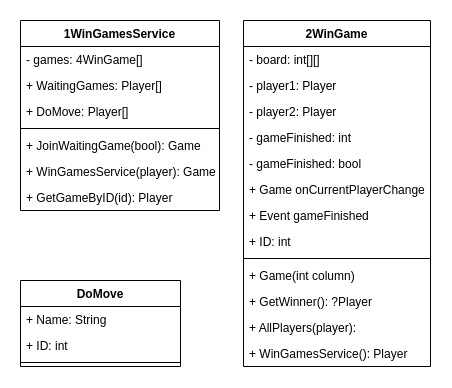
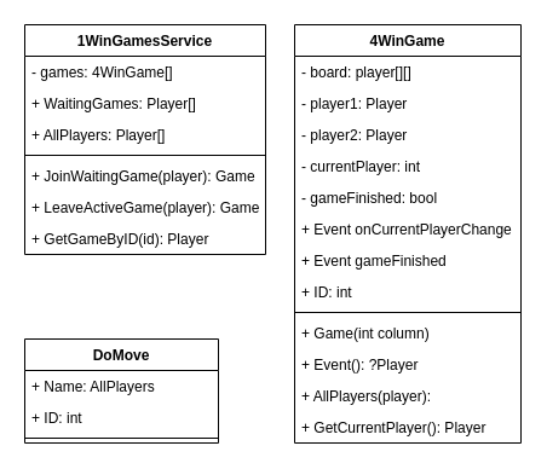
  <mxCell id="0" />
  <mxCell id="1" parent="0" />
- <mxCell id="2" value="2WinGame" style="swimlane;fontStyle=1;align=center;verticalAlign=top;childLayout=stackLayout;horizontal=1;startSize=26;horizontalStack=0;resizeParent=1;resizeParentMax=0;resizeLast=0;collapsible=1;marginBottom=0;" vertex="1" parent="1"><mxGeometry x="243" y="20" width="187" height="346" as="geometry" /></mxCell>
- <mxCell id="3" value="- board: int[][]&#10;" style="text;strokeColor=none;fillColor=none;align=left;verticalAlign=top;spacingLeft=4;spacingRight=4;overflow=hidden;rotatable=0;points=[[0,0.5],[1,0.5]];portConstraint=eastwest;" vertex="1" parent="2"><mxGeometry y="26" width="187" height="26" as="geometry" /></mxCell>
+ <mxCell id="2" value="4WinGame" style="swimlane;fontStyle=1;align=center;verticalAlign=top;childLayout=stackLayout;horizontal=1;startSize=26;horizontalStack=0;resizeParent=1;resizeParentMax=0;resizeLast=0;collapsible=1;marginBottom=0;" vertex="1" parent="1"><mxGeometry x="243" y="20" width="187" height="346" as="geometry" /></mxCell>
+ <mxCell id="3" value="- board: player[][]&#10;" style="text;strokeColor=none;fillColor=none;align=left;verticalAlign=top;spacingLeft=4;spacingRight=4;overflow=hidden;rotatable=0;points=[[0,0.5],[1,0.5]];portConstraint=eastwest;" vertex="1" parent="2"><mxGeometry y="26" width="187" height="26" as="geometry" /></mxCell>
  <mxCell id="4" value="- player1: Player" style="text;strokeColor=none;fillColor=none;align=left;verticalAlign=top;spacingLeft=4;spacingRight=4;overflow=hidden;rotatable=0;points=[[0,0.5],[1,0.5]];portConstraint=eastwest;" vertex="1" parent="2"><mxGeometry y="52" width="187" height="26" as="geometry" /></mxCell>
  <mxCell id="5" value="- player2: Player" style="text;strokeColor=none;fillColor=none;align=left;verticalAlign=top;spacingLeft=4;spacingRight=4;overflow=hidden;rotatable=0;points=[[0,0.5],[1,0.5]];portConstraint=eastwest;" vertex="1" parent="2"><mxGeometry y="78" width="187" height="26" as="geometry" /></mxCell>
- <mxCell id="6" value="- gameFinished: int" style="text;strokeColor=none;fillColor=none;align=left;verticalAlign=top;spacingLeft=4;spacingRight=4;overflow=hidden;rotatable=0;points=[[0,0.5],[1,0.5]];portConstraint=eastwest;" vertex="1" parent="2"><mxGeometry y="104" width="187" height="26" as="geometry" /></mxCell>
+ <mxCell id="6" value="- currentPlayer: int" style="text;strokeColor=none;fillColor=none;align=left;verticalAlign=top;spacingLeft=4;spacingRight=4;overflow=hidden;rotatable=0;points=[[0,0.5],[1,0.5]];portConstraint=eastwest;" vertex="1" parent="2"><mxGeometry y="104" width="187" height="26" as="geometry" /></mxCell>
  <mxCell id="7" value="- gameFinished: bool" style="text;strokeColor=none;fillColor=none;align=left;verticalAlign=top;spacingLeft=4;spacingRight=4;overflow=hidden;rotatable=0;points=[[0,0.5],[1,0.5]];portConstraint=eastwest;" vertex="1" parent="2"><mxGeometry y="130" width="187" height="26" as="geometry" /></mxCell>
- <mxCell id="8" value="+ Game onCurrentPlayerChange" style="text;strokeColor=none;fillColor=none;align=left;verticalAlign=top;spacingLeft=4;spacingRight=4;overflow=hidden;rotatable=0;points=[[0,0.5],[1,0.5]];portConstraint=eastwest;" vertex="1" parent="2"><mxGeometry y="156" width="187" height="26" as="geometry" /></mxCell>
+ <mxCell id="8" value="+ Event onCurrentPlayerChange" style="text;strokeColor=none;fillColor=none;align=left;verticalAlign=top;spacingLeft=4;spacingRight=4;overflow=hidden;rotatable=0;points=[[0,0.5],[1,0.5]];portConstraint=eastwest;" vertex="1" parent="2"><mxGeometry y="156" width="187" height="26" as="geometry" /></mxCell>
  <mxCell id="9" value="+ Event gameFinished" style="text;strokeColor=none;fillColor=none;align=left;verticalAlign=top;spacingLeft=4;spacingRight=4;overflow=hidden;rotatable=0;points=[[0,0.5],[1,0.5]];portConstraint=eastwest;" vertex="1" parent="2"><mxGeometry y="182" width="187" height="26" as="geometry" /></mxCell>
  <mxCell id="10" value="+ ID: int" style="text;strokeColor=none;fillColor=none;align=left;verticalAlign=top;spacingLeft=4;spacingRight=4;overflow=hidden;rotatable=0;points=[[0,0.5],[1,0.5]];portConstraint=eastwest;" vertex="1" parent="2"><mxGeometry y="208" width="187" height="26" as="geometry" /></mxCell>
  <mxCell id="11" value="" style="line;strokeWidth=1;fillColor=none;align=left;verticalAlign=middle;spacingTop=-1;spacingLeft=3;spacingRight=3;rotatable=0;labelPosition=right;points=[];portConstraint=eastwest;strokeColor=inherit;" vertex="1" parent="2"><mxGeometry y="234" width="187" height="8" as="geometry" /></mxCell>
  <mxCell id="12" value="+ Game(int column)" style="text;strokeColor=none;fillColor=none;align=left;verticalAlign=top;spacingLeft=4;spacingRight=4;overflow=hidden;rotatable=0;points=[[0,0.5],[1,0.5]];portConstraint=eastwest;" vertex="1" parent="2"><mxGeometry y="242" width="187" height="26" as="geometry" /></mxCell>
- <mxCell id="13" value="+ GetWinner(): ?Player" style="text;strokeColor=none;fillColor=none;align=left;verticalAlign=top;spacingLeft=4;spacingRight=4;overflow=hidden;rotatable=0;points=[[0,0.5],[1,0.5]];portConstraint=eastwest;" vertex="1" parent="2"><mxGeometry y="268" width="187" height="26" as="geometry" /></mxCell>
+ <mxCell id="13" value="+ Event(): ?Player" style="text;strokeColor=none;fillColor=none;align=left;verticalAlign=top;spacingLeft=4;spacingRight=4;overflow=hidden;rotatable=0;points=[[0,0.5],[1,0.5]];portConstraint=eastwest;" vertex="1" parent="2"><mxGeometry y="268" width="187" height="26" as="geometry" /></mxCell>
  <mxCell id="14" value="+ AllPlayers(player): " style="text;strokeColor=none;fillColor=none;align=left;verticalAlign=top;spacingLeft=4;spacingRight=4;overflow=hidden;rotatable=0;points=[[0,0.5],[1,0.5]];portConstraint=eastwest;" vertex="1" parent="2"><mxGeometry y="294" width="187" height="26" as="geometry" /></mxCell>
- <mxCell id="15" value="+ WinGamesService(): Player " style="text;strokeColor=none;fillColor=none;align=left;verticalAlign=top;spacingLeft=4;spacingRight=4;overflow=hidden;rotatable=0;points=[[0,0.5],[1,0.5]];portConstraint=eastwest;" vertex="1" parent="2"><mxGeometry y="320" width="187" height="26" as="geometry" /></mxCell>
+ <mxCell id="15" value="+ GetCurrentPlayer(): Player " style="text;strokeColor=none;fillColor=none;align=left;verticalAlign=top;spacingLeft=4;spacingRight=4;overflow=hidden;rotatable=0;points=[[0,0.5],[1,0.5]];portConstraint=eastwest;" vertex="1" parent="2"><mxGeometry y="320" width="187" height="26" as="geometry" /></mxCell>
  <mxCell id="16" value="1WinGamesService" style="swimlane;fontStyle=1;align=center;verticalAlign=top;childLayout=stackLayout;horizontal=1;startSize=26;horizontalStack=0;resizeParent=1;resizeParentMax=0;resizeLast=0;collapsible=1;marginBottom=0;" vertex="1" parent="1"><mxGeometry x="20" y="20" width="199" height="190" as="geometry" /></mxCell>
  <mxCell id="17" value="- games: 4WinGame[]" style="text;strokeColor=none;fillColor=none;align=left;verticalAlign=top;spacingLeft=4;spacingRight=4;overflow=hidden;rotatable=0;points=[[0,0.5],[1,0.5]];portConstraint=eastwest;" vertex="1" parent="16"><mxGeometry y="26" width="199" height="26" as="geometry" /></mxCell>
  <mxCell id="18" value="+ WaitingGames: Player[]" style="text;strokeColor=none;fillColor=none;align=left;verticalAlign=top;spacingLeft=4;spacingRight=4;overflow=hidden;rotatable=0;points=[[0,0.5],[1,0.5]];portConstraint=eastwest;" vertex="1" parent="16"><mxGeometry y="52" width="199" height="26" as="geometry" /></mxCell>
- <mxCell id="19" value="+ DoMove: Player[]" style="text;strokeColor=none;fillColor=none;align=left;verticalAlign=top;spacingLeft=4;spacingRight=4;overflow=hidden;rotatable=0;points=[[0,0.5],[1,0.5]];portConstraint=eastwest;" vertex="1" parent="16"><mxGeometry y="78" width="199" height="26" as="geometry" /></mxCell>
+ <mxCell id="19" value="+ AllPlayers: Player[]" style="text;strokeColor=none;fillColor=none;align=left;verticalAlign=top;spacingLeft=4;spacingRight=4;overflow=hidden;rotatable=0;points=[[0,0.5],[1,0.5]];portConstraint=eastwest;" vertex="1" parent="16"><mxGeometry y="78" width="199" height="26" as="geometry" /></mxCell>
  <mxCell id="20" value="" style="line;strokeWidth=1;fillColor=none;align=left;verticalAlign=middle;spacingTop=-1;spacingLeft=3;spacingRight=3;rotatable=0;labelPosition=right;points=[];portConstraint=eastwest;strokeColor=inherit;" vertex="1" parent="16"><mxGeometry y="104" width="199" height="8" as="geometry" /></mxCell>
- <mxCell id="21" value="+ JoinWaitingGame(bool): Game" style="text;strokeColor=none;fillColor=none;align=left;verticalAlign=top;spacingLeft=4;spacingRight=4;overflow=hidden;rotatable=0;points=[[0,0.5],[1,0.5]];portConstraint=eastwest;" vertex="1" parent="16"><mxGeometry y="112" width="199" height="26" as="geometry" /></mxCell>
- <mxCell id="22" value="+ WinGamesService(player): Game" style="text;strokeColor=none;fillColor=none;align=left;verticalAlign=top;spacingLeft=4;spacingRight=4;overflow=hidden;rotatable=0;points=[[0,0.5],[1,0.5]];portConstraint=eastwest;" vertex="1" parent="16"><mxGeometry y="138" width="199" height="26" as="geometry" /></mxCell>
+ <mxCell id="21" value="+ JoinWaitingGame(player): Game" style="text;strokeColor=none;fillColor=none;align=left;verticalAlign=top;spacingLeft=4;spacingRight=4;overflow=hidden;rotatable=0;points=[[0,0.5],[1,0.5]];portConstraint=eastwest;" vertex="1" parent="16"><mxGeometry y="112" width="199" height="26" as="geometry" /></mxCell>
+ <mxCell id="22" value="+ LeaveActiveGame(player): Game" style="text;strokeColor=none;fillColor=none;align=left;verticalAlign=top;spacingLeft=4;spacingRight=4;overflow=hidden;rotatable=0;points=[[0,0.5],[1,0.5]];portConstraint=eastwest;" vertex="1" parent="16"><mxGeometry y="138" width="199" height="26" as="geometry" /></mxCell>
  <mxCell id="23" value="+ GetGameByID(id): Player" style="text;strokeColor=none;fillColor=none;align=left;verticalAlign=top;spacingLeft=4;spacingRight=4;overflow=hidden;rotatable=0;points=[[0,0.5],[1,0.5]];portConstraint=eastwest;" vertex="1" parent="16"><mxGeometry y="164" width="199" height="26" as="geometry" /></mxCell>
  <mxCell id="24" value="DoMove" style="swimlane;fontStyle=1;align=center;verticalAlign=top;childLayout=stackLayout;horizontal=1;startSize=26;horizontalStack=0;resizeParent=1;resizeParentMax=0;resizeLast=0;collapsible=1;marginBottom=0;" vertex="1" parent="1"><mxGeometry x="20" y="280" width="160" height="86" as="geometry" /></mxCell>
- <mxCell id="25" value="+ Name: String" style="text;strokeColor=none;fillColor=none;align=left;verticalAlign=top;spacingLeft=4;spacingRight=4;overflow=hidden;rotatable=0;points=[[0,0.5],[1,0.5]];portConstraint=eastwest;" vertex="1" parent="24"><mxGeometry y="26" width="160" height="26" as="geometry" /></mxCell>
+ <mxCell id="25" value="+ Name: AllPlayers" style="text;strokeColor=none;fillColor=none;align=left;verticalAlign=top;spacingLeft=4;spacingRight=4;overflow=hidden;rotatable=0;points=[[0,0.5],[1,0.5]];portConstraint=eastwest;" vertex="1" parent="24"><mxGeometry y="26" width="160" height="26" as="geometry" /></mxCell>
  <mxCell id="26" value="+ ID: int" style="text;strokeColor=none;fillColor=none;align=left;verticalAlign=top;spacingLeft=4;spacingRight=4;overflow=hidden;rotatable=0;points=[[0,0.5],[1,0.5]];portConstraint=eastwest;" vertex="1" parent="24"><mxGeometry y="52" width="160" height="26" as="geometry" /></mxCell>
  <mxCell id="27" value="" style="line;strokeWidth=1;fillColor=none;align=left;verticalAlign=middle;spacingTop=-1;spacingLeft=3;spacingRight=3;rotatable=0;labelPosition=right;points=[];portConstraint=eastwest;strokeColor=inherit;" vertex="1" parent="24"><mxGeometry y="78" width="160" height="8" as="geometry" /></mxCell>
